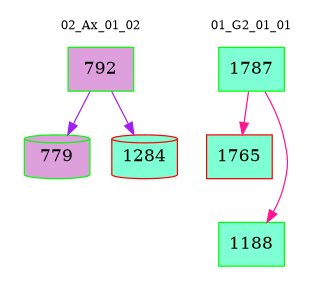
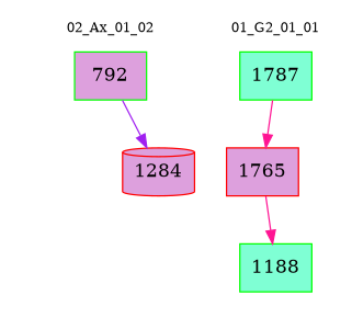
  digraph {
    node [color=green fillcolor=plum shape=box style=filled]
    edge [color=purple]
    n1 [label=792]
-   n2 [label=779 shape=cylinder]
-   n3 [color=red fillcolor=aquamarine label=1284 shape=cylinder]
+   n3 [color=red label=1284 shape=cylinder]
    n4 [fillcolor=aquamarine label=1787]
-   n5 [color=red fillcolor=aquamarine label=1765]
+   n5 [color=red label=1765]
    n6 [fillcolor=aquamarine label=1188]
    subgraph cluster_1 {
      color=white
      fontsize=10
      label="02_Ax_01_02"
      n1
-     n2
      n3
    }
    subgraph cluster_2 {
      color=white
      fontsize=10
      label="01_G2_01_01"
      n4
      n5
      n6
    }
-   n1 -> n2
    n1 -> n3
    n4 -> n5 [color=deeppink]
-   n4 -> n6 [color=deeppink]
+   n5 -> n6 [color=deeppink]
  }
